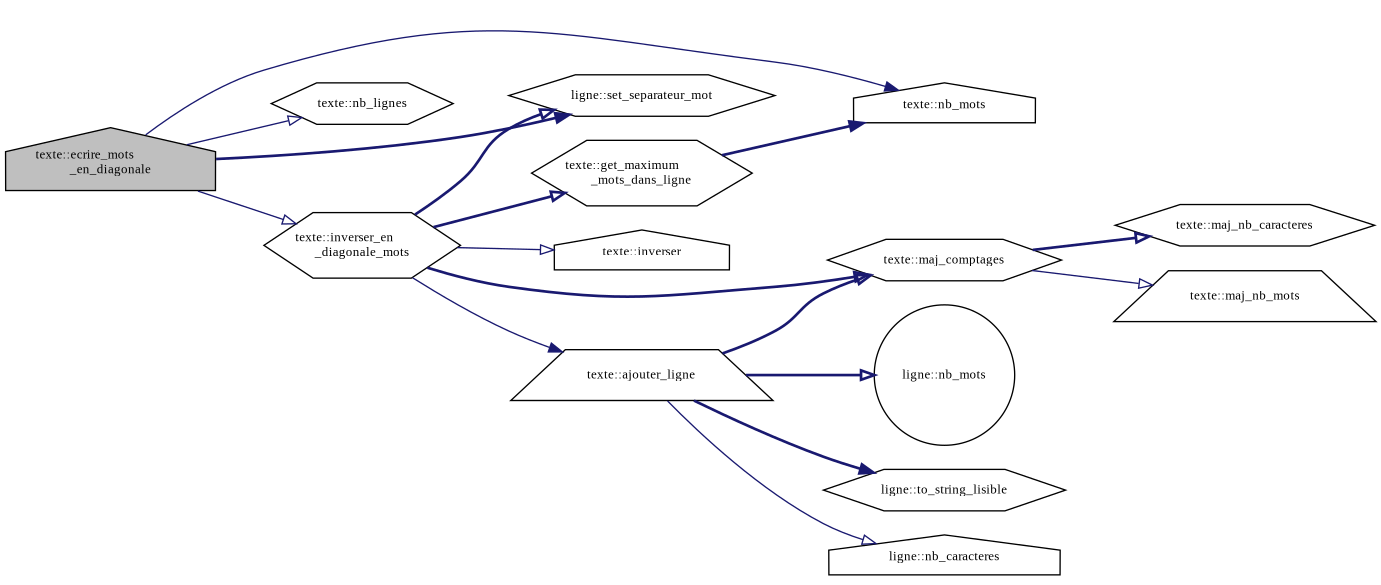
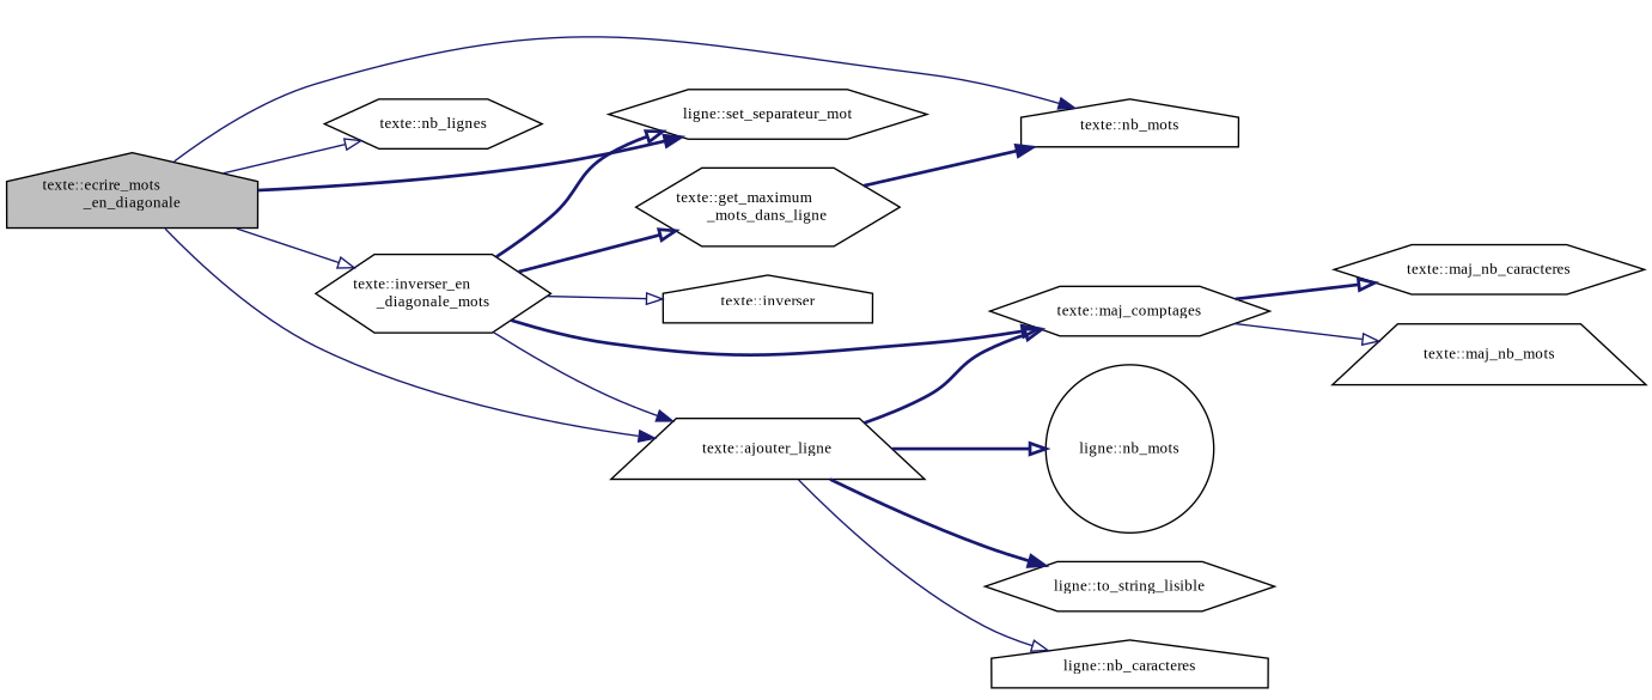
  digraph {
    fontname="Liberation Serif"
    rankdir=LR
    node [color=black fillcolor=white fontname="Liberation Serif" fontsize=10 shape=hexagon style=filled]
    edge [arrowhead=onormal color=midnightblue fontname="Liberation Serif" fontsize=10 labelfontname=Helvetica labelfontsize=10 style=bold]
    n1 [fillcolor=grey75 fontcolor=black height=0.2 label="texte::ecrire_mots\l_en_diagonale" shape=house width=0.4]
    n2 [height=0.2 label="texte::nb_mots" shape=house width=0.4]
    n3 [height=0.2 label="texte::nb_lignes" width=0.4]
    n4 [height=0.2 label="ligne::set_separateur_mot" width=0.4]
    n5 [height=0.2 label="texte::ajouter_ligne" shape=trapezium width=0.4]
    n6 [height=0.2 label="texte::inverser_en\l_diagonale_mots" width=0.4]
    n7 [height=0.2 label="texte::maj_comptages" width=0.4]
    n8 [height=0.2 label="ligne::nb_caracteres" shape=house width=0.4]
    n9 [height=0.2 label="ligne::nb_mots" shape=circle width=0.4]
    n10 [height=0.2 label="ligne::to_string_lisible" width=0.4]
    n11 [height=0.2 label="texte::inverser" shape=house width=0.4]
    n12 [height=0.2 label="texte::get_maximum\l_mots_dans_ligne" width=0.4]
    n13 [height=0.2 label="texte::maj_nb_caracteres" width=0.4]
    n14 [height=0.2 label="texte::maj_nb_mots" shape=trapezium width=0.4]
    n1 -> n2 [arrowhead=normal style=solid]
    n1 -> n3 [style=solid]
    n1 -> n4 [arrowhead=normal]
+   n1 -> n5 [arrowhead=normal style=solid]
    n1 -> n6 [style=solid]
    n5 -> n7
    n5 -> n8 [style=solid]
    n5 -> n9
    n5 -> n10 [arrowhead=normal]
    n6 -> n4
    n6 -> n5 [arrowhead=normal style=solid]
    n6 -> n7
    n6 -> n11 [style=solid]
    n6 -> n12
    n7 -> n13
    n7 -> n14 [style=solid]
    n12 -> n2 [arrowhead=normal]
  }
